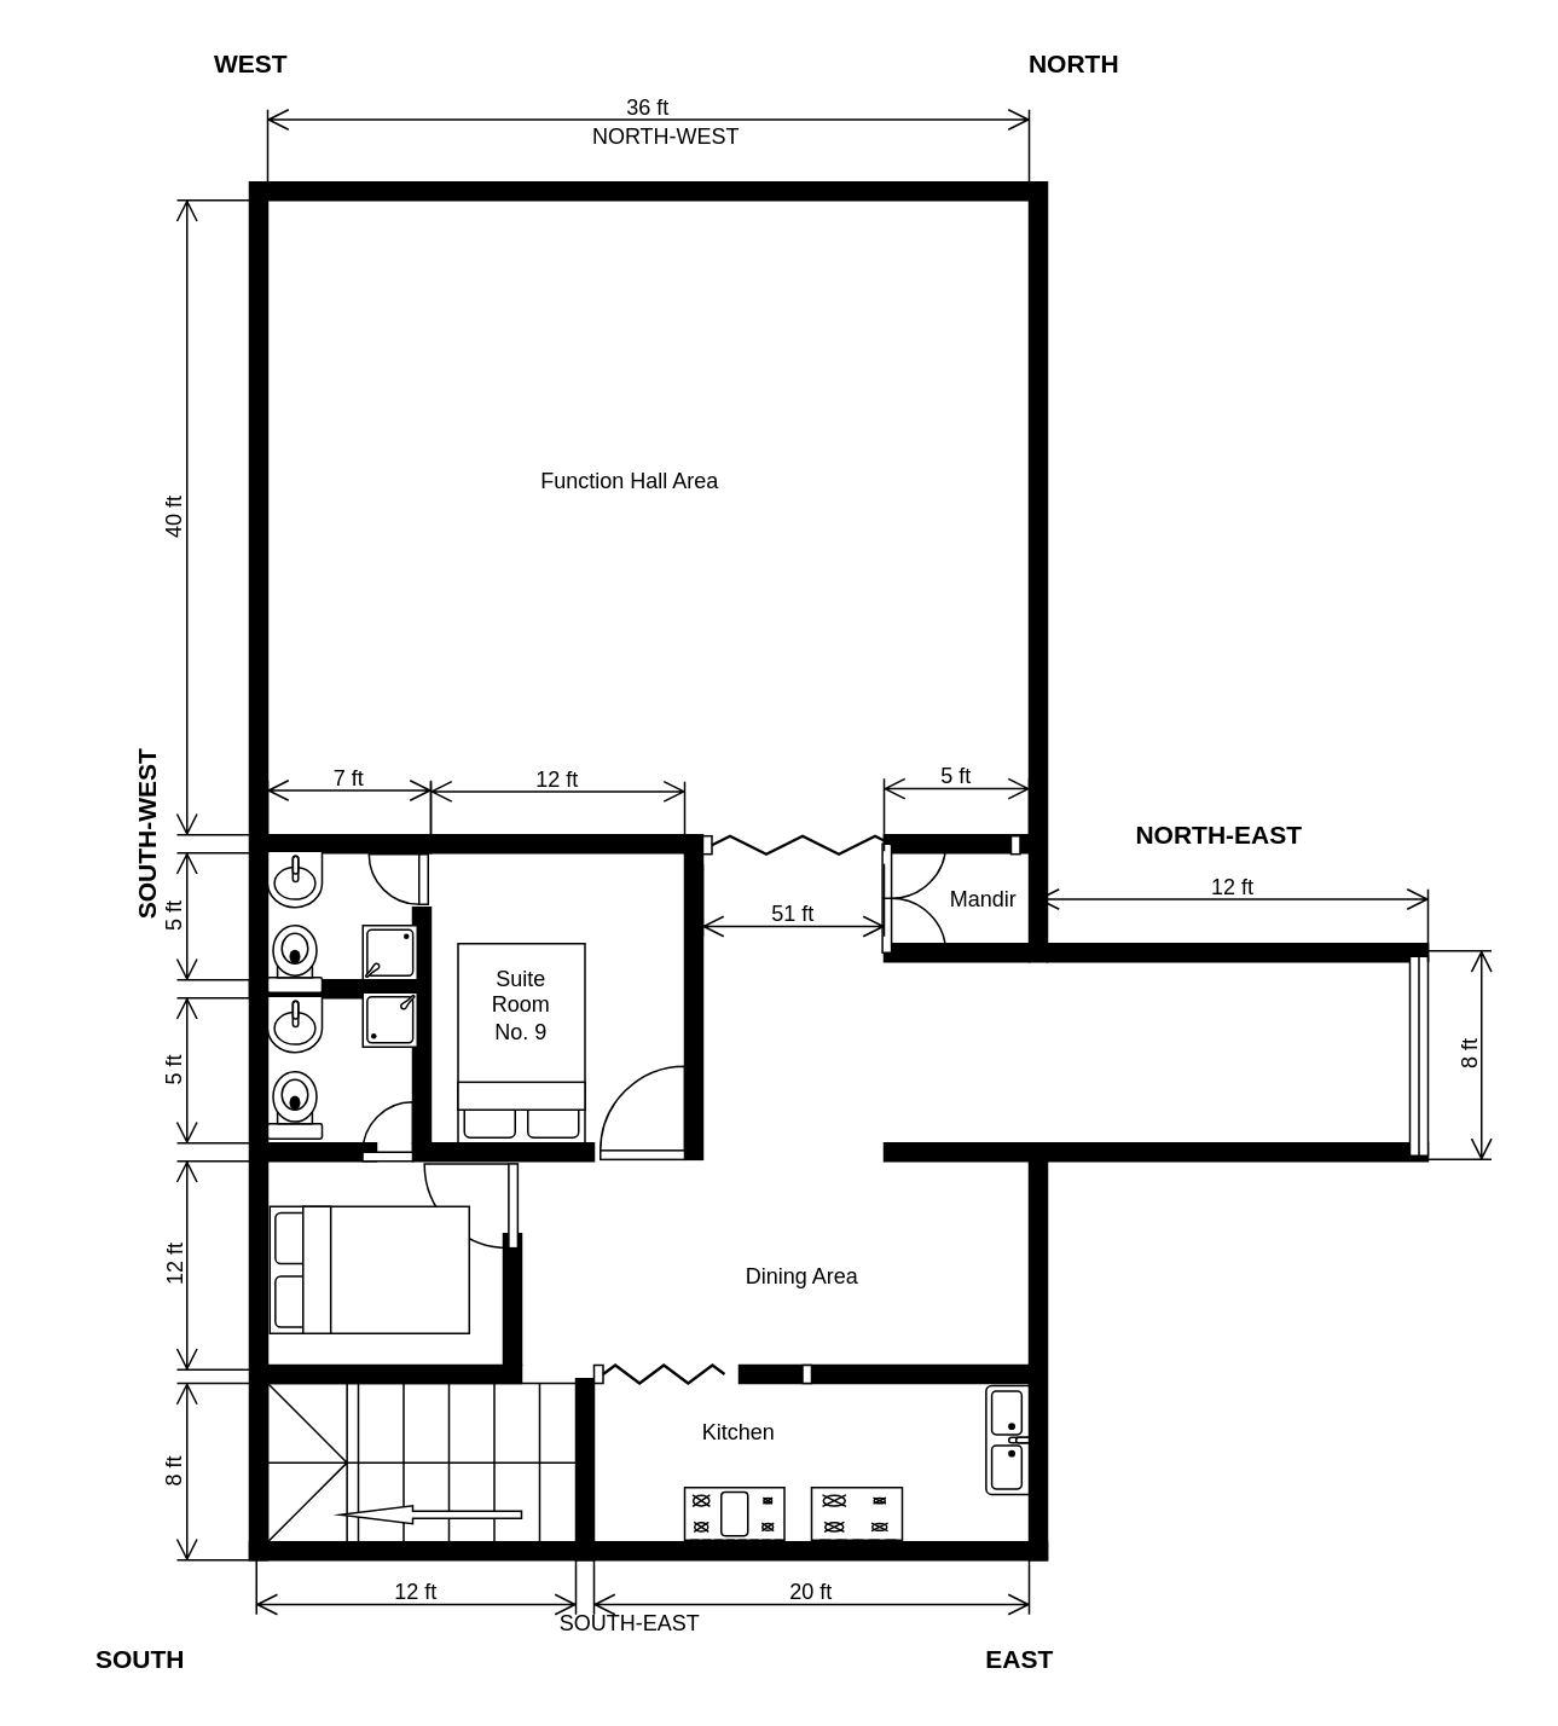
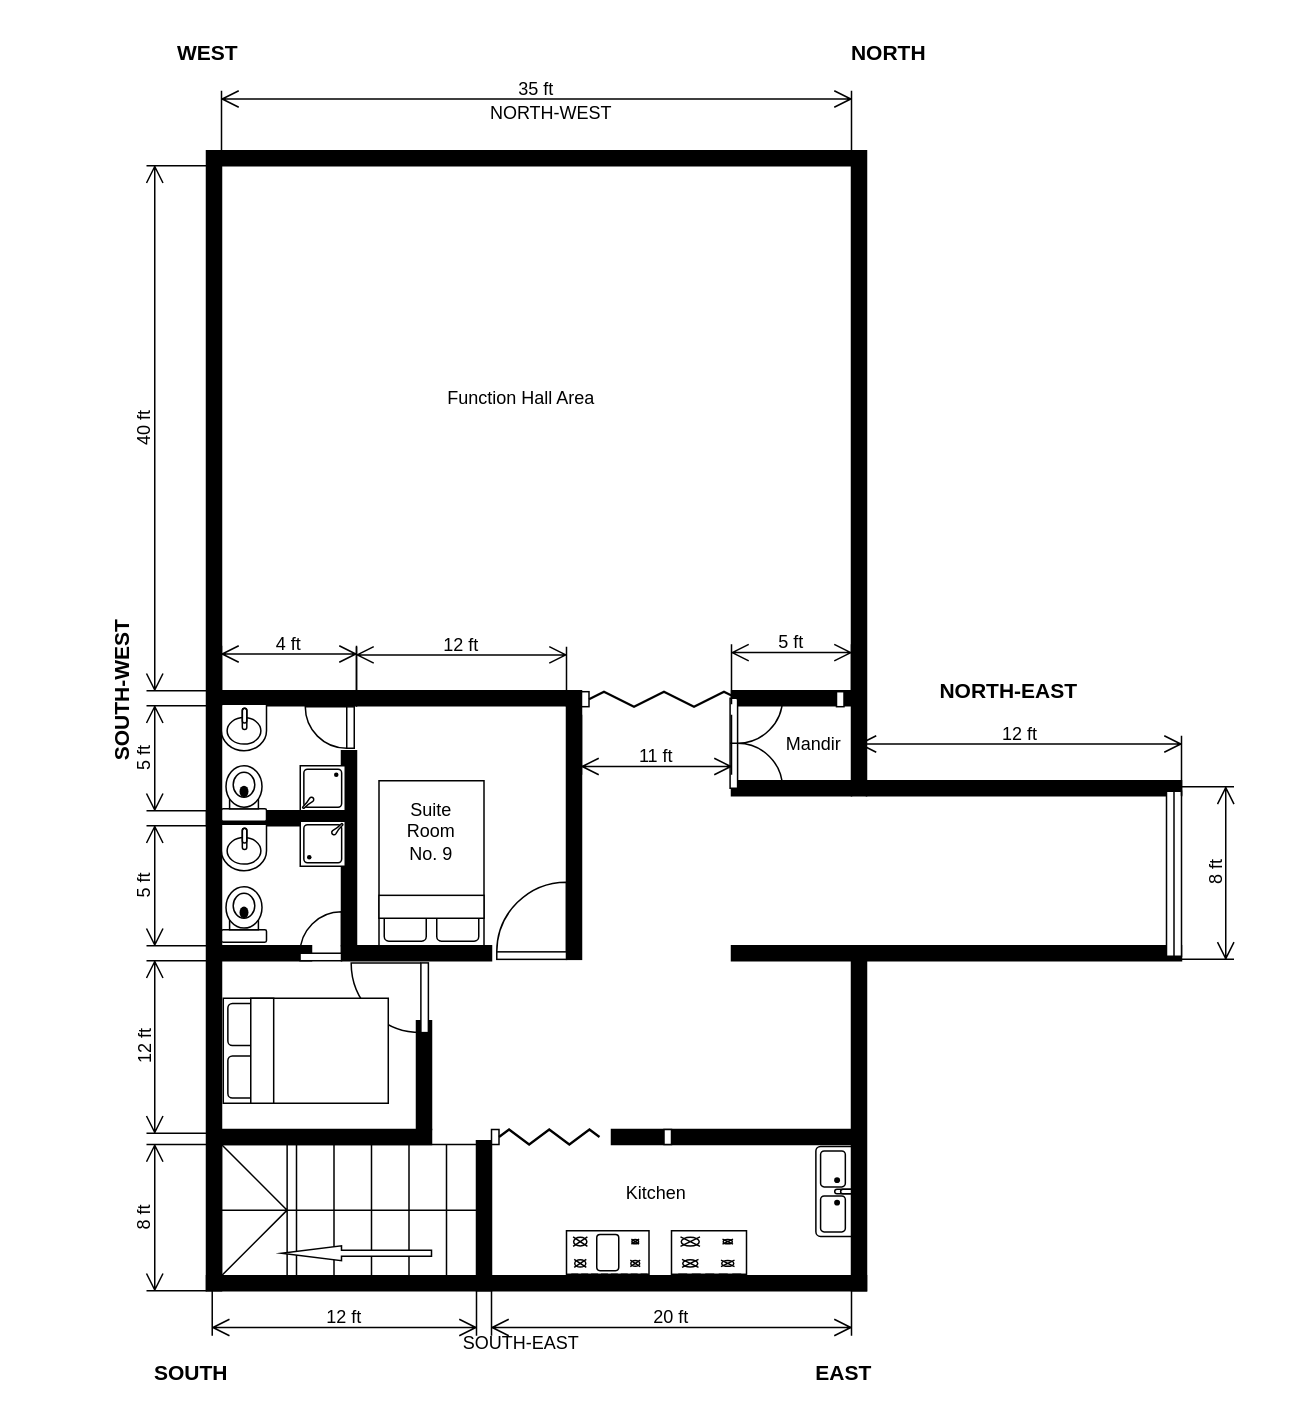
  <mxCell id="0" />
  <mxCell id="1" parent="0" />
- <mxCell id="2" value="SOUTH" style="text;html=1;align=center;verticalAlign=middle;whiteSpace=wrap;rounded=0;fontStyle=1;fontSize=14;" parent="1" vertex="1"><mxGeometry x="47" y="900" width="60" height="30" as="geometry" /></mxCell>
+ <mxCell id="2" value="SOUTH" style="text;html=1;align=center;verticalAlign=middle;whiteSpace=wrap;rounded=0;fontStyle=1;fontSize=14;" parent="1" vertex="1"><mxGeometry x="97" y="900" width="60" height="30" as="geometry" /></mxCell>
  <mxCell id="3" value="EAST" style="text;html=1;align=center;verticalAlign=middle;whiteSpace=wrap;rounded=0;fontStyle=1;fontSize=14;" parent="1" vertex="1"><mxGeometry x="532" y="900" width="60" height="30" as="geometry" /></mxCell>
  <mxCell id="4" value="WEST" style="text;html=1;align=center;verticalAlign=middle;whiteSpace=wrap;rounded=0;fontStyle=1;fontSize=14;" parent="1" vertex="1"><mxGeometry x="108.18" y="20" width="60" height="30" as="geometry" /></mxCell>
  <mxCell id="5" value="NORTH" style="text;html=1;align=center;verticalAlign=middle;whiteSpace=wrap;rounded=0;fontSize=14;fontStyle=1" parent="1" vertex="1"><mxGeometry x="562" y="20" width="60" height="30" as="geometry" /></mxCell>
  <mxCell id="6" value="SOUTH-EAST" style="text;html=1;align=center;verticalAlign=middle;whiteSpace=wrap;rounded=0;" parent="1" vertex="1"><mxGeometry x="302" y="880" width="90" height="30" as="geometry" /></mxCell>
  <mxCell id="7" value="NORTH-EAST" style="text;html=1;align=center;verticalAlign=middle;whiteSpace=wrap;rounded=0;fontStyle=1;fontSize=14;" parent="1" vertex="1"><mxGeometry x="607" y="445" width="130" height="30" as="geometry" /></mxCell>
  <mxCell id="8" value="SOUTH-WEST" style="text;html=1;align=center;verticalAlign=middle;whiteSpace=wrap;rounded=0;rotation=-90;fontStyle=1;fontSize=14;" parent="1" vertex="1"><mxGeometry x="20.82" y="445" width="120" height="30" as="geometry" /></mxCell>
  <mxCell id="9" value="NORTH-WEST" style="text;html=1;align=center;verticalAlign=middle;whiteSpace=wrap;rounded=0;" parent="1" vertex="1"><mxGeometry x="317" y="60" width="100" height="30" as="geometry" /></mxCell>
  <mxCell id="10" value="" style="verticalLabelPosition=bottom;html=1;verticalAlign=top;align=center;shape=mxgraph.floorplan.stairsRest;rotation=-180;" parent="1" vertex="1"><mxGeometry x="147" y="762.5" width="175" height="87.5" as="geometry" /></mxCell>
  <mxCell id="11" value="" style="verticalLabelPosition=bottom;html=1;verticalAlign=top;align=center;shape=mxgraph.floorplan.wall;fillColor=strokeColor;" parent="1" vertex="1"><mxGeometry x="487" y="520" width="80" height="10" as="geometry" /></mxCell>
  <mxCell id="12" value="" style="verticalLabelPosition=bottom;html=1;verticalAlign=top;align=center;shape=mxgraph.floorplan.wall;fillColor=strokeColor;direction=south;" parent="1" vertex="1"><mxGeometry x="227" y="500" width="10" height="130" as="geometry" /></mxCell>
  <mxCell id="13" value="" style="verticalLabelPosition=bottom;html=1;verticalAlign=top;align=center;shape=mxgraph.floorplan.wall;fillColor=strokeColor;direction=south;" parent="1" vertex="1"><mxGeometry x="317" y="760" width="10" height="90" as="geometry" /></mxCell>
  <mxCell id="14" value="" style="verticalLabelPosition=bottom;html=1;verticalAlign=top;align=center;shape=mxgraph.floorplan.wall;fillColor=strokeColor;" parent="1" vertex="1"><mxGeometry x="407" y="752.5" width="165" height="10" as="geometry" /></mxCell>
  <mxCell id="15" value="" style="verticalLabelPosition=bottom;html=1;verticalAlign=top;align=center;shape=mxgraph.floorplan.wall;fillColor=strokeColor;" parent="1" vertex="1"><mxGeometry x="147" y="752.5" width="140" height="10" as="geometry" /></mxCell>
  <mxCell id="16" value="" style="verticalLabelPosition=bottom;html=1;verticalAlign=top;align=center;shape=mxgraph.floorplan.wall;fillColor=strokeColor;" parent="1" vertex="1"><mxGeometry x="147" y="630" width="60" height="10" as="geometry" /></mxCell>
  <mxCell id="17" value="" style="verticalLabelPosition=bottom;html=1;verticalAlign=top;align=center;shape=mxgraph.floorplan.wall;fillColor=strokeColor;direction=south;" parent="1" vertex="1"><mxGeometry x="277" y="680" width="10" height="72.5" as="geometry" /></mxCell>
  <mxCell id="18" value="" style="verticalLabelPosition=bottom;html=1;verticalAlign=top;align=center;shape=mxgraph.floorplan.wall;fillColor=strokeColor;" parent="1" vertex="1"><mxGeometry x="487" y="630" width="80" height="10" as="geometry" /></mxCell>
  <mxCell id="19" value="" style="verticalLabelPosition=bottom;html=1;verticalAlign=top;align=center;shape=mxgraph.floorplan.doorAccordion;dx=0.6;" parent="1" vertex="1"><mxGeometry x="327" y="752.5" width="120" height="10" as="geometry" /></mxCell>
  <mxCell id="20" value="" style="verticalLabelPosition=bottom;html=1;verticalAlign=top;align=center;shape=mxgraph.floorplan.wall;fillColor=strokeColor;direction=south;" parent="1" vertex="1"><mxGeometry x="137" y="100" width="10" height="760" as="geometry" /></mxCell>
  <mxCell id="21" value="" style="verticalLabelPosition=bottom;html=1;verticalAlign=top;align=center;shape=mxgraph.floorplan.wall;fillColor=strokeColor;direction=south;" parent="1" vertex="1"><mxGeometry x="567" y="100" width="10" height="430" as="geometry" /></mxCell>
  <mxCell id="22" value="" style="verticalLabelPosition=bottom;html=1;verticalAlign=top;align=center;shape=mxgraph.floorplan.wall;fillColor=strokeColor;" parent="1" vertex="1"><mxGeometry x="147" y="100" width="420" height="10" as="geometry" /></mxCell>
  <mxCell id="23" value="" style="verticalLabelPosition=bottom;html=1;verticalAlign=top;align=center;shape=mxgraph.floorplan.wall;fillColor=strokeColor;" parent="1" vertex="1"><mxGeometry x="317" y="850" width="260" height="10" as="geometry" /></mxCell>
  <mxCell id="24" value="" style="verticalLabelPosition=bottom;html=1;verticalAlign=top;align=center;shape=mxgraph.floorplan.wall;fillColor=strokeColor;" parent="1" vertex="1"><mxGeometry x="137" y="850" width="190" height="10" as="geometry" /></mxCell>
  <mxCell id="25" value="" style="verticalLabelPosition=bottom;html=1;verticalAlign=top;align=center;shape=mxgraph.floorplan.wall;fillColor=strokeColor;" parent="1" vertex="1"><mxGeometry x="137" y="540" width="90" height="10" as="geometry" /></mxCell>
  <mxCell id="26" value="" style="verticalLabelPosition=bottom;html=1;verticalAlign=top;align=center;shape=mxgraph.floorplan.wall;fillColor=strokeColor;" parent="1" vertex="1"><mxGeometry x="147" y="460" width="240" height="10" as="geometry" /></mxCell>
  <mxCell id="27" value="" style="verticalLabelPosition=bottom;html=1;verticalAlign=top;align=center;shape=mxgraph.floorplan.wall;fillColor=strokeColor;direction=south;" parent="1" vertex="1"><mxGeometry x="377" y="469.06" width="10" height="170" as="geometry" /></mxCell>
  <mxCell id="28" value="" style="verticalLabelPosition=bottom;html=1;verticalAlign=top;align=center;shape=mxgraph.floorplan.wall;fillColor=strokeColor;" parent="1" vertex="1"><mxGeometry x="227" y="630" width="100" height="10" as="geometry" /></mxCell>
  <mxCell id="29" value="" style="verticalLabelPosition=bottom;html=1;verticalAlign=top;align=center;shape=mxgraph.floorplan.doorLeft;aspect=fixed;rotation=-180;" parent="1" vertex="1"><mxGeometry x="330.53" y="589.69" width="46.47" height="49.37" as="geometry" /></mxCell>
  <mxCell id="30" value="" style="verticalLabelPosition=bottom;html=1;verticalAlign=top;align=center;shape=mxgraph.floorplan.doorLeft;aspect=fixed;rotation=-180;" parent="1" vertex="1"><mxGeometry x="199.36" y="610.63" width="27.64" height="29.37" as="geometry" /></mxCell>
  <mxCell id="31" value="" style="verticalLabelPosition=bottom;html=1;verticalAlign=top;align=center;shape=mxgraph.floorplan.doorLeft;aspect=fixed;rotation=90;" parent="1" vertex="1"><mxGeometry x="207" y="469.84" width="27.64" height="29.37" as="geometry" /></mxCell>
  <mxCell id="32" value="" style="verticalLabelPosition=bottom;html=1;verticalAlign=top;align=center;shape=mxgraph.floorplan.doorLeft;aspect=fixed;rotation=90;" parent="1" vertex="1"><mxGeometry x="237" y="640" width="46.47" height="49.37" as="geometry" /></mxCell>
  <mxCell id="33" value="" style="verticalLabelPosition=bottom;html=1;verticalAlign=top;align=center;shape=mxgraph.floorplan.wall;fillColor=strokeColor;" parent="1" vertex="1"><mxGeometry x="487" y="460" width="85" height="10" as="geometry" /></mxCell>
  <mxCell id="34" value="" style="verticalLabelPosition=bottom;html=1;verticalAlign=top;align=center;shape=mxgraph.floorplan.wall;fillColor=strokeColor;" parent="1" vertex="1"><mxGeometry x="572" y="630" width="215" height="10" as="geometry" /></mxCell>
  <mxCell id="35" value="" style="verticalLabelPosition=bottom;html=1;verticalAlign=top;align=center;shape=mxgraph.floorplan.wall;fillColor=strokeColor;" parent="1" vertex="1"><mxGeometry x="577" y="520" width="210" height="10" as="geometry" /></mxCell>
  <mxCell id="36" value="" style="verticalLabelPosition=bottom;html=1;verticalAlign=top;align=center;shape=mxgraph.floorplan.doorDouble;aspect=fixed;rotation=-90;" parent="1" vertex="1"><mxGeometry x="472" y="479.06" width="60" height="31.88" as="geometry" /></mxCell>
  <mxCell id="37" value="" style="verticalLabelPosition=bottom;html=1;verticalAlign=top;align=center;shape=mxgraph.floorplan.toilet;rotation=-180;" parent="1" vertex="1"><mxGeometry x="147" y="590.63" width="30" height="37" as="geometry" /></mxCell>
  <mxCell id="38" value="" style="verticalLabelPosition=bottom;html=1;verticalAlign=top;align=center;shape=mxgraph.floorplan.sink_1;" parent="1" vertex="1"><mxGeometry x="147" y="549.06" width="30" height="30.94" as="geometry" /></mxCell>
  <mxCell id="39" value="" style="verticalLabelPosition=bottom;html=1;verticalAlign=top;align=center;shape=mxgraph.floorplan.shower2;rotation=0;" parent="1" vertex="1"><mxGeometry x="199.5" y="547" width="30" height="30" as="geometry" /></mxCell>
  <mxCell id="40" value="" style="verticalLabelPosition=bottom;html=1;verticalAlign=top;align=center;shape=mxgraph.floorplan.toilet;rotation=-180;" parent="1" vertex="1"><mxGeometry x="147" y="510" width="30" height="37" as="geometry" /></mxCell>
  <mxCell id="41" value="" style="verticalLabelPosition=bottom;html=1;verticalAlign=top;align=center;shape=mxgraph.floorplan.sink_1;" parent="1" vertex="1"><mxGeometry x="147" y="469.06" width="30" height="30.94" as="geometry" /></mxCell>
  <mxCell id="42" value="" style="verticalLabelPosition=bottom;html=1;verticalAlign=top;align=center;shape=mxgraph.floorplan.shower2;rotation=-180;" parent="1" vertex="1"><mxGeometry x="199.5" y="510" width="30" height="30" as="geometry" /></mxCell>
  <mxCell id="43" value="" style="verticalLabelPosition=bottom;html=1;verticalAlign=top;align=center;shape=mxgraph.floorplan.doorAccordion;dx=0.6;" parent="1" vertex="1"><mxGeometry x="387" y="460.63" width="175" height="10" as="geometry" /></mxCell>
  <mxCell id="44" value="" style="verticalLabelPosition=bottom;html=1;verticalAlign=top;align=center;shape=mxgraph.floorplan.sink_double2;rotation=90;" parent="1" vertex="1"><mxGeometry x="527" y="780" width="60" height="27.5" as="geometry" /></mxCell>
  <mxCell id="45" value="" style="verticalLabelPosition=bottom;html=1;verticalAlign=top;align=center;shape=mxgraph.floorplan.range_1;" parent="1" vertex="1"><mxGeometry x="447" y="820" width="50" height="30" as="geometry" /></mxCell>
  <mxCell id="46" value="" style="verticalLabelPosition=bottom;html=1;verticalAlign=top;align=center;shape=mxgraph.floorplan.range_2;" parent="1" vertex="1"><mxGeometry x="377" y="820" width="55" height="30" as="geometry" /></mxCell>
  <mxCell id="47" value="" style="html=1;shadow=0;dashed=0;align=center;verticalAlign=middle;shape=mxgraph.arrows2.arrow;dy=0.6;dx=40;flipH=1;notch=0;" parent="1" vertex="1"><mxGeometry x="187" y="830" width="100" height="10" as="geometry" /></mxCell>
- <mxCell id="48" value="Dining Area" style="text;html=1;align=center;verticalAlign=middle;whiteSpace=wrap;rounded=0;" parent="1" vertex="1"><mxGeometry x="377" y="689.37" width="130" height="30" as="geometry" /></mxCell>
  <mxCell id="49" value="Function Hall Area" style="text;html=1;align=center;verticalAlign=middle;whiteSpace=wrap;rounded=0;" parent="1" vertex="1"><mxGeometry x="277" y="250" width="140" height="30" as="geometry" /></mxCell>
- <mxCell id="50" value="Kitchen" style="text;html=1;align=center;verticalAlign=middle;whiteSpace=wrap;rounded=0;" parent="1" vertex="1"><mxGeometry x="377" y="775" width="60" height="30" as="geometry" /></mxCell>
+ <mxCell id="50" value="Kitchen" style="text;html=1;align=center;verticalAlign=middle;whiteSpace=wrap;rounded=0;" parent="1" vertex="1"><mxGeometry x="407" y="780" width="60" height="30" as="geometry" /></mxCell>
  <mxCell id="51" value="Mandir" style="text;html=1;align=center;verticalAlign=middle;whiteSpace=wrap;rounded=0;" parent="1" vertex="1"><mxGeometry x="512" y="480.94" width="60" height="30" as="geometry" /></mxCell>
  <mxCell id="52" value="" style="verticalLabelPosition=bottom;html=1;verticalAlign=top;align=center;shape=mxgraph.floorplan.wall;fillColor=strokeColor;direction=south;" parent="1" vertex="1"><mxGeometry x="567" y="630" width="10" height="230" as="geometry" /></mxCell>
  <mxCell id="53" value="" style="verticalLabelPosition=bottom;html=1;verticalAlign=top;align=center;shape=mxgraph.floorplan.window;rotation=90;" parent="1" vertex="1"><mxGeometry x="727" y="577" width="110" height="10" as="geometry" /></mxCell>
  <mxCell id="54" value="" style="verticalLabelPosition=bottom;html=1;verticalAlign=top;align=center;shape=mxgraph.floorplan.bed_double;rotation=-90;" parent="1" vertex="1"><mxGeometry x="168.18" y="645" width="70" height="110" as="geometry" /></mxCell>
  <mxCell id="55" value="" style="verticalLabelPosition=bottom;html=1;verticalAlign=top;align=center;shape=mxgraph.floorplan.bed_double;rotation=-180;" parent="1" vertex="1"><mxGeometry x="252" y="520" width="70" height="110" as="geometry" /></mxCell>
  <mxCell id="56" value="Suite Room No. 9" style="text;html=1;align=center;verticalAlign=middle;whiteSpace=wrap;rounded=0;" parent="1" vertex="1"><mxGeometry x="267" y="539.06" width="40" height="30" as="geometry" /></mxCell>
  <mxCell id="57" value="8 ft" style="shape=dimension;direction=south;whiteSpace=wrap;html=1;align=center;points=[];verticalAlign=top;labelBackgroundColor=none;horizontal=0;spacingTop=-15;" parent="1" vertex="1"><mxGeometry x="97" y="762.5" width="40" height="97.5" as="geometry" /></mxCell>
  <mxCell id="58" value="12 ft" style="shape=dimension;direction=south;whiteSpace=wrap;html=1;align=center;points=[];verticalAlign=top;labelBackgroundColor=none;horizontal=0;spacingTop=-15;" parent="1" vertex="1"><mxGeometry x="97" y="640" width="40" height="115" as="geometry" /></mxCell>
  <mxCell id="59" value="5 ft" style="shape=dimension;direction=south;whiteSpace=wrap;html=1;align=center;points=[];verticalAlign=top;labelBackgroundColor=none;horizontal=0;spacingTop=-15;" parent="1" vertex="1"><mxGeometry x="97" y="550" width="40" height="80" as="geometry" /></mxCell>
  <mxCell id="60" value="5 ft" style="shape=dimension;direction=south;whiteSpace=wrap;html=1;align=center;points=[];verticalAlign=top;labelBackgroundColor=none;horizontal=0;spacingTop=-15;" parent="1" vertex="1"><mxGeometry x="97" y="470" width="40" height="70" as="geometry" /></mxCell>
  <mxCell id="61" value="40 ft" style="shape=dimension;direction=south;whiteSpace=wrap;html=1;align=center;points=[];verticalAlign=top;labelBackgroundColor=none;horizontal=0;spacingTop=-15;" parent="1" vertex="1"><mxGeometry x="97" y="110" width="40" height="350" as="geometry" /></mxCell>
  <mxCell id="62" value="12 ft" style="shape=dimension;whiteSpace=wrap;html=1;align=center;points=[];verticalAlign=bottom;spacingBottom=3;labelBackgroundColor=none;" parent="1" vertex="1"><mxGeometry x="140.82" y="850" width="176.18" height="40" as="geometry" /></mxCell>
  <mxCell id="63" value="20 ft" style="shape=dimension;whiteSpace=wrap;html=1;align=center;points=[];verticalAlign=bottom;spacingBottom=3;labelBackgroundColor=none;" parent="1" vertex="1"><mxGeometry x="327" y="850" width="240" height="40" as="geometry" /></mxCell>
- <mxCell id="64" value="7 ft" style="shape=dimension;direction=west;whiteSpace=wrap;html=1;align=center;points=[];verticalAlign=top;spacingTop=-15;labelBackgroundColor=none;" parent="1" vertex="1"><mxGeometry x="147" y="430" width="90" height="40" as="geometry" /></mxCell>
+ <mxCell id="64" value="4 ft" style="shape=dimension;direction=west;whiteSpace=wrap;html=1;align=center;points=[];verticalAlign=top;spacingTop=-15;labelBackgroundColor=none;" parent="1" vertex="1"><mxGeometry x="147" y="430" width="90" height="40" as="geometry" /></mxCell>
  <mxCell id="65" value="12 ft" style="shape=dimension;direction=west;whiteSpace=wrap;html=1;align=center;points=[];verticalAlign=top;spacingTop=-15;labelBackgroundColor=none;" parent="1" vertex="1"><mxGeometry x="237" y="430.63" width="140" height="40" as="geometry" /></mxCell>
  <mxCell id="66" value="5 ft" style="shape=dimension;direction=west;whiteSpace=wrap;html=1;align=center;points=[];verticalAlign=top;spacingTop=-15;labelBackgroundColor=none;" parent="1" vertex="1"><mxGeometry x="487" y="429.06" width="80" height="40" as="geometry" /></mxCell>
- <mxCell id="67" value="51 ft" style="shape=dimension;whiteSpace=wrap;html=1;align=center;points=[];verticalAlign=bottom;spacingBottom=3;labelBackgroundColor=none;" parent="1" vertex="1"><mxGeometry x="387" y="476" width="100" height="40" as="geometry" /></mxCell>
- <mxCell id="68" value="36 ft" style="shape=dimension;direction=west;whiteSpace=wrap;html=1;align=center;points=[];verticalAlign=top;spacingTop=-15;labelBackgroundColor=none;" parent="1" vertex="1"><mxGeometry x="147" y="60" width="420" height="40" as="geometry" /></mxCell>
+ <mxCell id="67" value="11 ft" style="shape=dimension;whiteSpace=wrap;html=1;align=center;points=[];verticalAlign=bottom;spacingBottom=3;labelBackgroundColor=none;" parent="1" vertex="1"><mxGeometry x="387" y="476" width="100" height="40" as="geometry" /></mxCell>
+ <mxCell id="68" value="35 ft" style="shape=dimension;direction=west;whiteSpace=wrap;html=1;align=center;points=[];verticalAlign=top;spacingTop=-15;labelBackgroundColor=none;" parent="1" vertex="1"><mxGeometry x="147" y="60" width="420" height="40" as="geometry" /></mxCell>
  <mxCell id="69" value="8 ft" style="shape=dimension;direction=north;whiteSpace=wrap;html=1;align=center;points=[];verticalAlign=bottom;labelBackgroundColor=none;horizontal=0;spacingBottom=3;" parent="1" vertex="1"><mxGeometry x="787" y="524.06" width="35" height="115" as="geometry" /></mxCell>
  <mxCell id="70" value="12 ft" style="shape=dimension;direction=west;whiteSpace=wrap;html=1;align=center;points=[];verticalAlign=top;spacingTop=-15;labelBackgroundColor=none;" parent="1" vertex="1"><mxGeometry x="572" y="490" width="215" height="40" as="geometry" /></mxCell>
